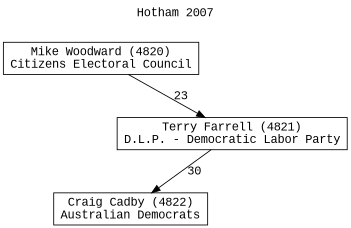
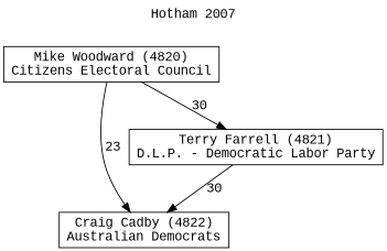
  digraph {
    fontname="Liberation Mono"
    label="Hotham 2007"
    labelloc=t
    mclimit=10
    node [fontname="Liberation Mono" shape=box]
    edge [fontname="Liberation Mono"]
    n1 [label="Craig Cadby (4822)\nAustralian Democrats"]
    n2 [label="Terry Farrell (4821)\nD.L.P. - Democratic Labor Party"]
    n3 [label="Mike Woodward (4820)\nCitizens Electoral Council"]
    n2 -> n1 [label=30]
-   n3 -> n2 [label=23]
+   n3 -> n1 [label=23]
+   n3 -> n2 [label=30]
  }
